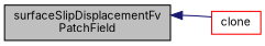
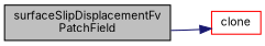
  digraph {
    rankdir=LR
    fontname=Inter
    node [fontname=Inter fontsize=10 shape=record]
    n1 [color=black fillcolor=grey75 fontcolor=black height=0.2 label="surfaceSlipDisplacementFv\lPatchField" style=filled width=0.4]
    n2 [color=red height=0.2 label=clone width=0.4]
-   n2 -> n1 [color=midnightblue fontname=Inter fontsize=10 labelfontname=Helvetica labelfontsize=10 style=solid]
+   n1 -> n2 [color=midnightblue fontname=Inter fontsize=10 labelfontname=Helvetica labelfontsize=10 style=solid]
  }
